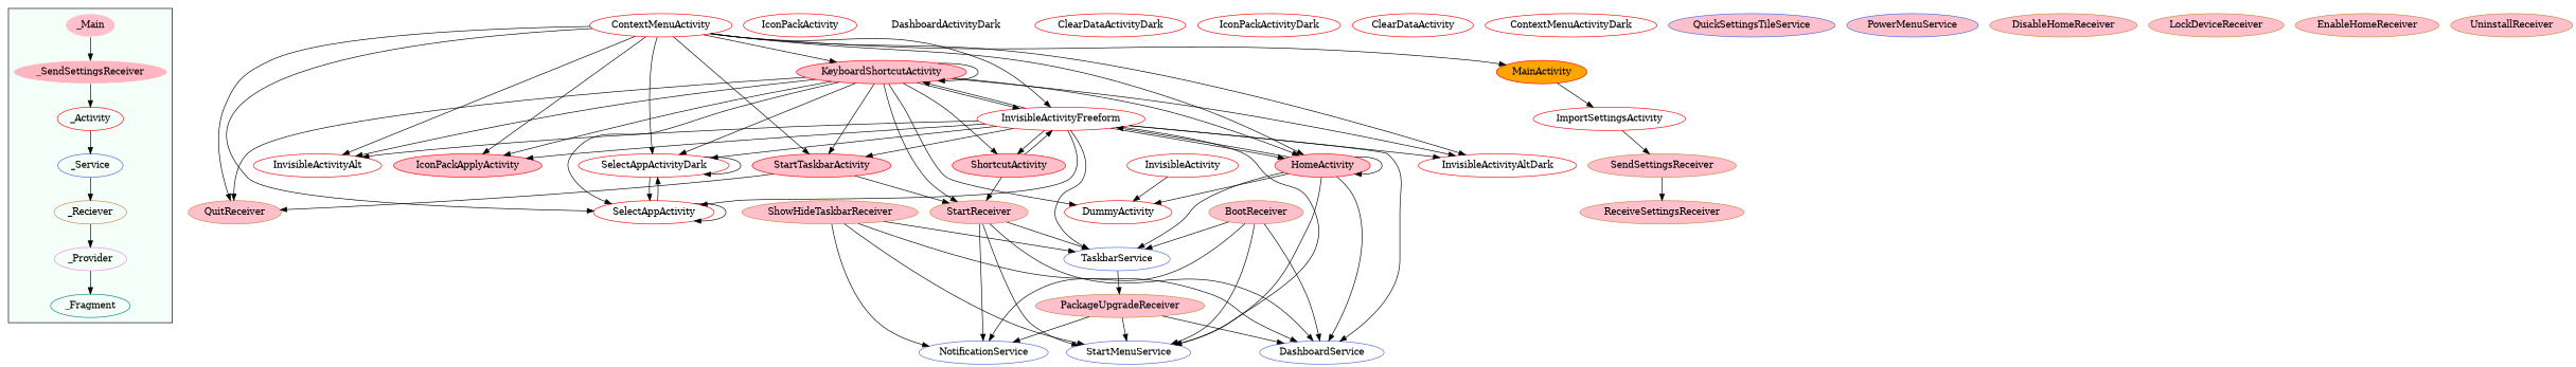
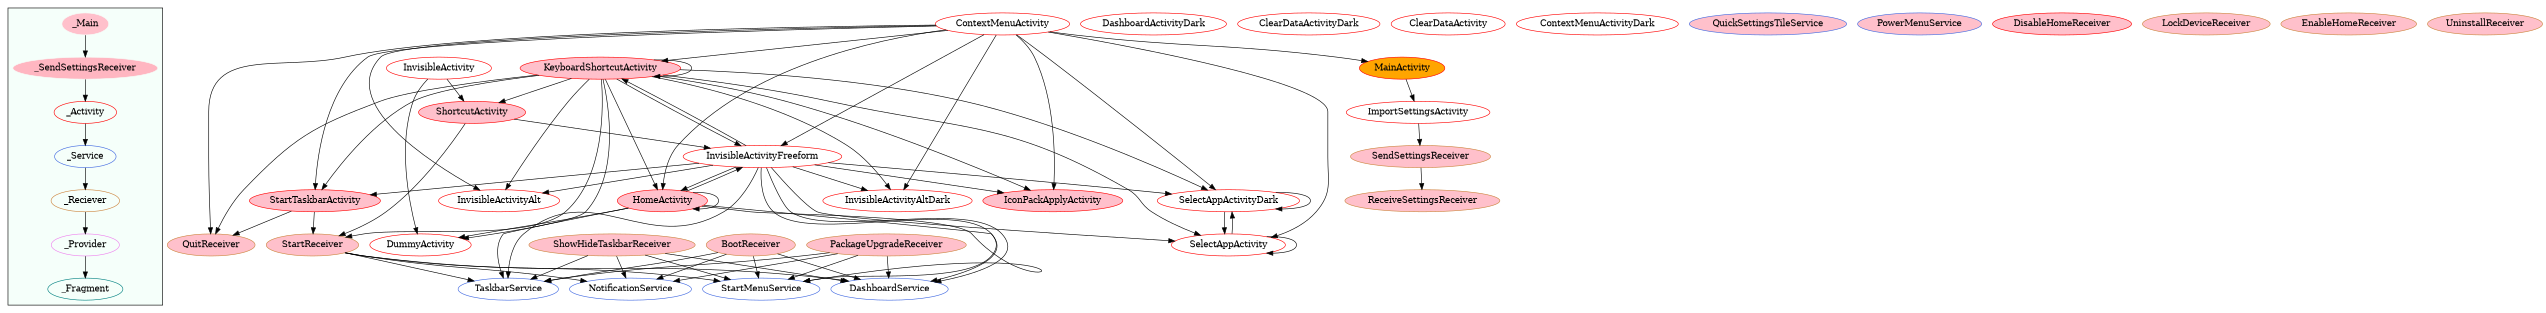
  digraph {
    node [color=red]
    _Activity
    _Service [color=royalblue]
    _Reciever [color=peru]
    _Provider [color=violet]
    _Fragment [color=teal]
    _Main [color=mintcream fillcolor=pink style=filled]
    n7 [color=mintcream fillcolor=lightpink label=_SendSettingsReceiver style=filled]
    IconPackApplyActivity [fillcolor=pink style=filled]
    SelectAppActivityDark
    SelectAppActivity
    ContextMenuActivity
    InvisibleActivityAlt
    MainActivity [fillcolor=orange style=filled]
    StartTaskbarActivity [fillcolor=pink style=filled]
    KeyboardShortcutActivity [fillcolor=pink style=filled]
    InvisibleActivityFreeform
    InvisibleActivityAltDark
    HomeActivity [fillcolor=pink style=filled]
    QuitReceiver [color=peru fillcolor=pink style=filled]
    ImportSettingsActivity
    StartReceiver [color=peru fillcolor=pink style=filled]
    ShortcutActivity [fillcolor=pink style=filled]
    DummyActivity
    TaskbarService [color=royalblue]
    DashboardService [color=royalblue]
    StartMenuService [color=royalblue]
    SendSettingsReceiver [color=peru fillcolor=pink style=filled]
    InvisibleActivity
    NotificationService [color=royalblue]
-   IconPackActivity
-   DashboardActivityDark [color=mintcream]
+   DashboardActivityDark
    ClearDataActivityDark
-   IconPackActivityDark
    ClearDataActivity
    ContextMenuActivityDark
    ReceiveSettingsReceiver [color=peru fillcolor=pink style=filled]
    QuickSettingsTileService [color=royalblue fillcolor=pink style=filled]
    PowerMenuService [color=royalblue fillcolor=pink style=filled]
-   DisableHomeReceiver [color=peru fillcolor=pink style=filled]
+   DisableHomeReceiver [fillcolor=pink style=filled]
    PackageUpgradeReceiver [color=peru fillcolor=pink style=filled]
    LockDeviceReceiver [color=peru fillcolor=pink style=filled]
    EnableHomeReceiver [color=peru fillcolor=pink style=filled]
    ShowHideTaskbarReceiver [color=peru fillcolor=pink style=filled]
    BootReceiver [color=peru fillcolor=pink style=filled]
    UninstallReceiver [color=peru fillcolor=pink style=filled]
    subgraph cluster_1 {
      bgcolor=mintcream
      _Activity
      _Service
      _Reciever
      _Provider
      _Fragment
      _Main
      n7
    }
    _Activity -> _Service
    _Service -> _Reciever
    _Reciever -> _Provider
    _Provider -> _Fragment
    _Main -> n7
    n7 -> _Activity
    SelectAppActivityDark -> SelectAppActivityDark
    SelectAppActivityDark -> SelectAppActivity
    SelectAppActivity -> SelectAppActivityDark
    SelectAppActivity -> SelectAppActivity
    ContextMenuActivity -> IconPackApplyActivity
    ContextMenuActivity -> SelectAppActivityDark
    ContextMenuActivity -> SelectAppActivity
    ContextMenuActivity -> InvisibleActivityAlt
    ContextMenuActivity -> MainActivity
    ContextMenuActivity -> StartTaskbarActivity
    ContextMenuActivity -> KeyboardShortcutActivity
    ContextMenuActivity -> InvisibleActivityFreeform
    ContextMenuActivity -> InvisibleActivityAltDark
    ContextMenuActivity -> HomeActivity
    ContextMenuActivity -> QuitReceiver
    MainActivity -> ImportSettingsActivity
    StartTaskbarActivity -> QuitReceiver
    StartTaskbarActivity -> StartReceiver
    KeyboardShortcutActivity -> IconPackApplyActivity
    KeyboardShortcutActivity -> SelectAppActivityDark
    KeyboardShortcutActivity -> SelectAppActivity
    KeyboardShortcutActivity -> InvisibleActivityAlt
    KeyboardShortcutActivity -> StartTaskbarActivity
    KeyboardShortcutActivity -> KeyboardShortcutActivity
    KeyboardShortcutActivity -> InvisibleActivityFreeform
    KeyboardShortcutActivity -> InvisibleActivityAltDark
    KeyboardShortcutActivity -> HomeActivity
    KeyboardShortcutActivity -> QuitReceiver
    KeyboardShortcutActivity -> StartReceiver
    KeyboardShortcutActivity -> ShortcutActivity
    KeyboardShortcutActivity -> DummyActivity
    InvisibleActivityFreeform -> IconPackApplyActivity
    InvisibleActivityFreeform -> SelectAppActivityDark
    InvisibleActivityFreeform -> SelectAppActivity
    InvisibleActivityFreeform -> InvisibleActivityAlt
    InvisibleActivityFreeform -> StartTaskbarActivity
    InvisibleActivityFreeform -> KeyboardShortcutActivity
    InvisibleActivityFreeform -> InvisibleActivityAltDark
    InvisibleActivityFreeform -> HomeActivity
-   InvisibleActivityFreeform -> ShortcutActivity
+   InvisibleActivity -> ShortcutActivity
    InvisibleActivityFreeform -> TaskbarService
    InvisibleActivityFreeform -> DashboardService
    InvisibleActivityFreeform -> StartMenuService
    HomeActivity -> InvisibleActivityFreeform
    HomeActivity -> HomeActivity
    HomeActivity -> DummyActivity
    HomeActivity -> TaskbarService
    HomeActivity -> DashboardService
    HomeActivity -> StartMenuService
    ImportSettingsActivity -> SendSettingsReceiver
    StartReceiver -> TaskbarService
    StartReceiver -> DashboardService
    StartReceiver -> StartMenuService
    StartReceiver -> NotificationService
    ShortcutActivity -> InvisibleActivityFreeform
    ShortcutActivity -> StartReceiver
    SendSettingsReceiver -> ReceiveSettingsReceiver
    InvisibleActivity -> DummyActivity
-   TaskbarService -> PackageUpgradeReceiver
+   PackageUpgradeReceiver -> TaskbarService
    PackageUpgradeReceiver -> DashboardService
    PackageUpgradeReceiver -> StartMenuService
    PackageUpgradeReceiver -> NotificationService
    ShowHideTaskbarReceiver -> TaskbarService
    ShowHideTaskbarReceiver -> DashboardService
    ShowHideTaskbarReceiver -> StartMenuService
    ShowHideTaskbarReceiver -> NotificationService
    BootReceiver -> TaskbarService
    BootReceiver -> DashboardService
    BootReceiver -> StartMenuService
    BootReceiver -> NotificationService
  }
